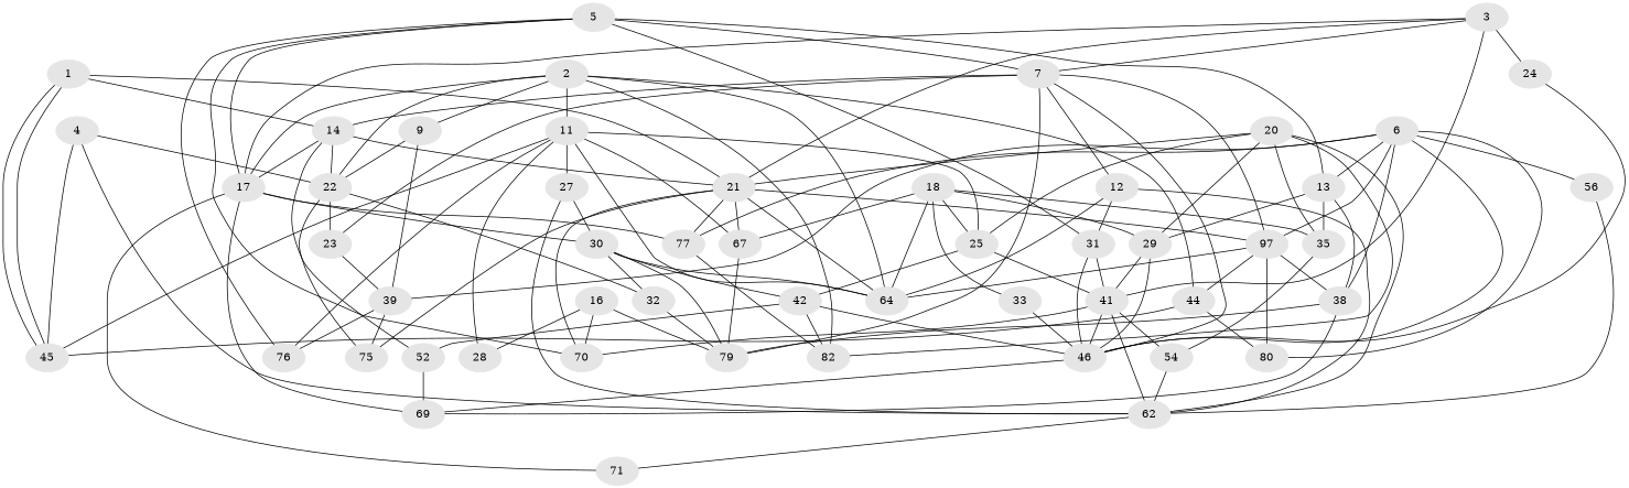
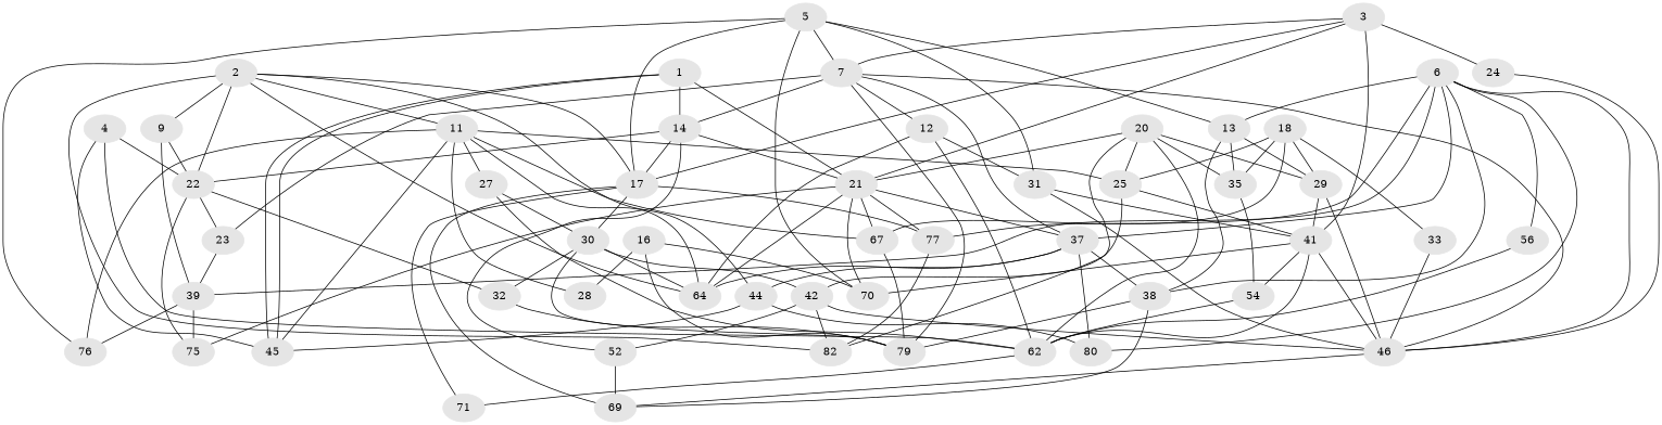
  graph {
    node [color=gray90 style=filled]
    14 [super="+58"]
    21 [super="+48"]
    17 [super="+26"]
    22 [super="+43"]
    52
    1
    45
    64 [super="+78"]
    70
-   37 [super="+49" label=97]
+   37 [super="+49"]
    77
    67
    75
    2 [super="+10"]
    9 [super="+51"]
    11 [super="+40"]
    44 [super="+65"]
    82
    39 [super="+66"]
    76
    25 [super="+36"]
    27
    28
    30 [super="+53"]
    69 [super="+73"]
    71
    23 [super="+59"]
    32
    80
    3 [super="+15"]
    7 [super="+19"]
    24 [super="+50"]
    41 [super="+61"]
    46 [super="+60"]
    12
    79 [super="+81"]
    62 [super="+63"]
    54
    4 [super="+55"]
    5 [super="+8"]
    13 [super="+47"]
    31
    38
    29
    35 [super="+68"]
    6 [super="+72"]
    56
    42 [super="+74"]
    16
    18 [super="+83"]
    33
    20 [super="+57"]
    14 -- 21
    14 -- 17
    14 -- 22
    14 -- 52
    21 -- 64
    21 -- 70
    21 -- 37
    21 -- 77
    21 -- 67
    21 -- 75
    17 -- 77
    17 -- 30
    17 -- 69 [weight=2]
    17 -- 71
    22 -- 75
    22 -- 23
    22 -- 32
    52 -- 69
    1 -- 14
    1 -- 21
    1 -- 45
    1 -- 45
    37 -- 64
    37 -- 44
    37 -- 80
    37 -- 38
    77 -- 82
    67 -- 79
    2 -- 17
    2 -- 22
    2 -- 64
    2 -- 9
    2 -- 11
    2 -- 44
    2 -- 82
    9 -- 22
    9 -- 39 [weight=2]
    11 -- 45
    11 -- 64
    11 -- 67
    11 -- 76
    11 -- 25
    11 -- 27
    11 -- 28
    44 -- 45
    44 -- 80
    39 -- 75
    39 -- 76 [weight=2]
    25 -- 41
    25 -- 42
    27 -- 30
    27 -- 62
    30 -- 64
    30 -- 32
    30 -- 79
    30 -- 42
    23 -- 39
    32 -- 79
    3 -- 21
    3 -- 17
    3 -- 7
    3 -- 24 [weight=3]
    3 -- 41
    7 -- 14
    7 -- 37
    7 -- 23
    7 -- 46
    7 -- 12
    7 -- 79
    24 -- 46
    41 -- 70
    41 -- 46
    41 -- 62
    41 -- 54
    46 -- 69
    12 -- 64
    12 -- 62
    12 -- 31
    62 -- 71
    54 -- 62
    4 -- 22
    4 -- 45
    4 -- 62
    5 -- 17
    5 -- 70
    5 -- 76
    5 -- 7
    5 -- 13
    5 -- 31
    13 -- 38
    13 -- 29
    13 -- 35
    31 -- 41
    31 -- 46
    38 -- 69
    38 -- 79
    29 -- 41
    29 -- 46
    35 -- 54
    6 -- 37
    6 -- 77
    6 -- 39
    6 -- 80
    6 -- 46
    6 -- 13
    6 -- 38
    6 -- 56
    56 -- 62
    42 -- 52
    42 -- 82
    42 -- 46
    16 -- 70
    16 -- 28
    16 -- 79
-   18 -- 64
    18 -- 67
    18 -- 25
    18 -- 29
    18 -- 35
    18 -- 33
    33 -- 46
    20 -- 21
    20 -- 82
    20 -- 25
    20 -- 62
    20 -- 29
    20 -- 35
  }
